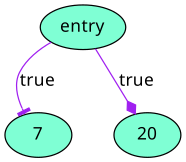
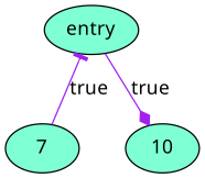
  digraph {
    fontname="Noto Sans"
    node [fillcolor=aquamarine fontname="Noto Sans" style=filled]
    edge [color=purple fontname="Noto Sans" style=solid]
    n1 [label=entry]
    7
-   10 [label=20]
-   n1 -> 7 [arrowhead=tee label=true]
+   10
+   7 -> n1 [arrowhead=tee label=true]
    n1 -> 10 [arrowhead=diamond label=true]
  }
